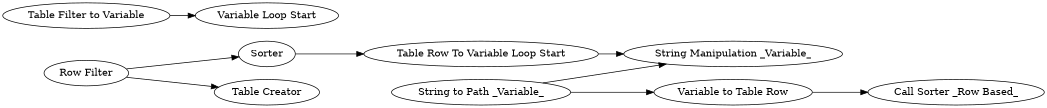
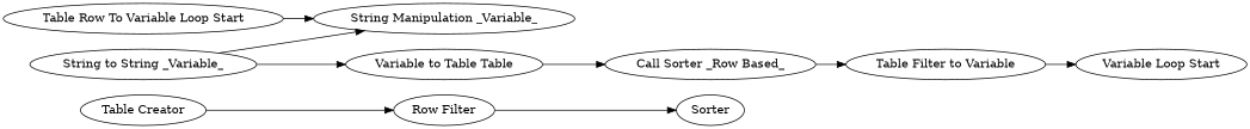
  digraph {
    rankdir=LR
    n1 [label=Sorter]
    n2 [label="Table Row To Variable Loop Start"]
    n3 [label="String Manipulation _Variable_"]
-   n4 [label="String to Path _Variable_"]
-   n5 [label="Variable to Table Row"]
+   n4 [label="String to String _Variable_"]
+   n5 [label="Variable to Table Table"]
    n6 [label="Table Creator"]
    n7 [label="Row Filter"]
    n8 [label="Table Filter to Variable"]
    n9 [label="Variable Loop Start"]
    n10 [label="Call Sorter _Row Based_"]
-   n1 -> n2
    n2 -> n3
    n4 -> n3
    n4 -> n5
    n5 -> n10
-   n7 -> n6
+   n6 -> n7
    n7 -> n1
    n8 -> n9
+   n10 -> n8
  }
